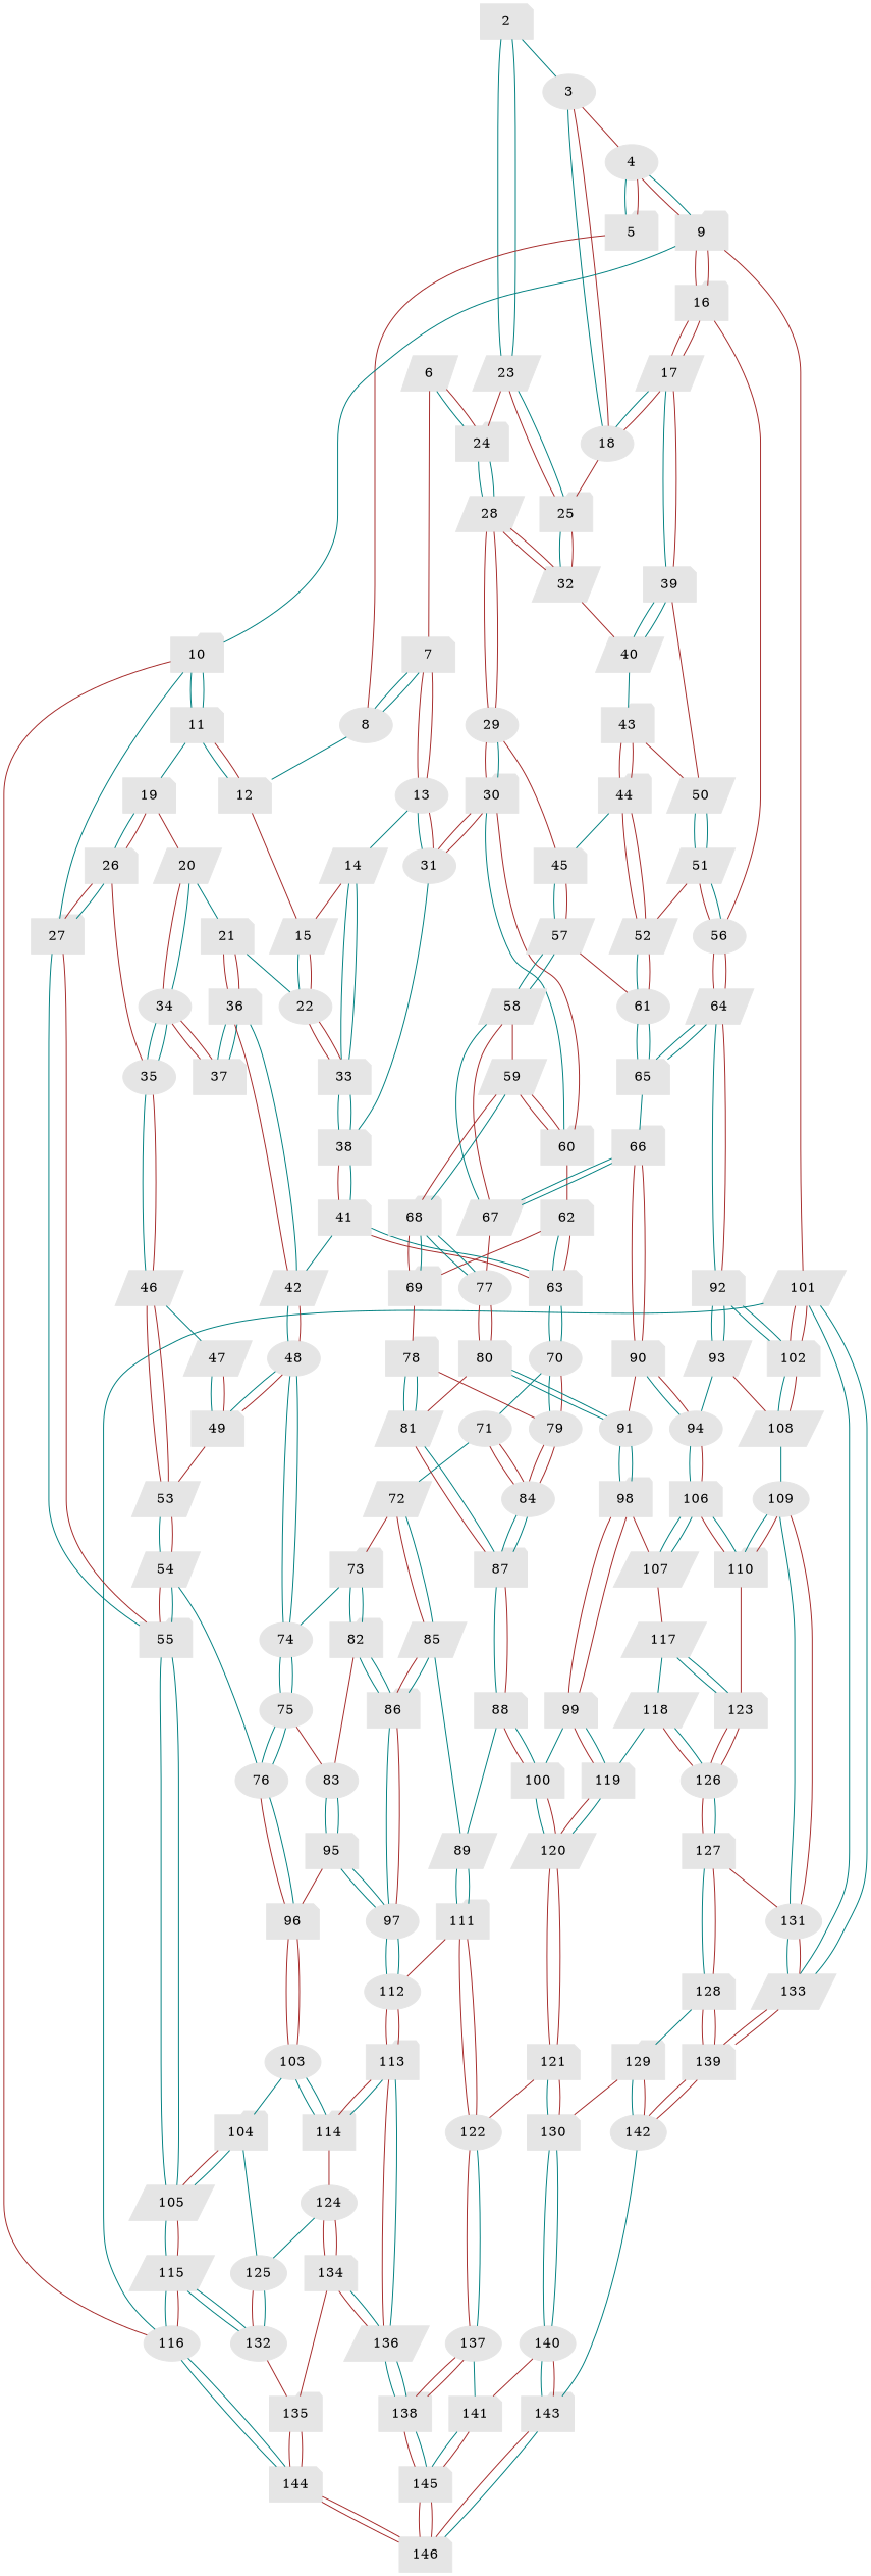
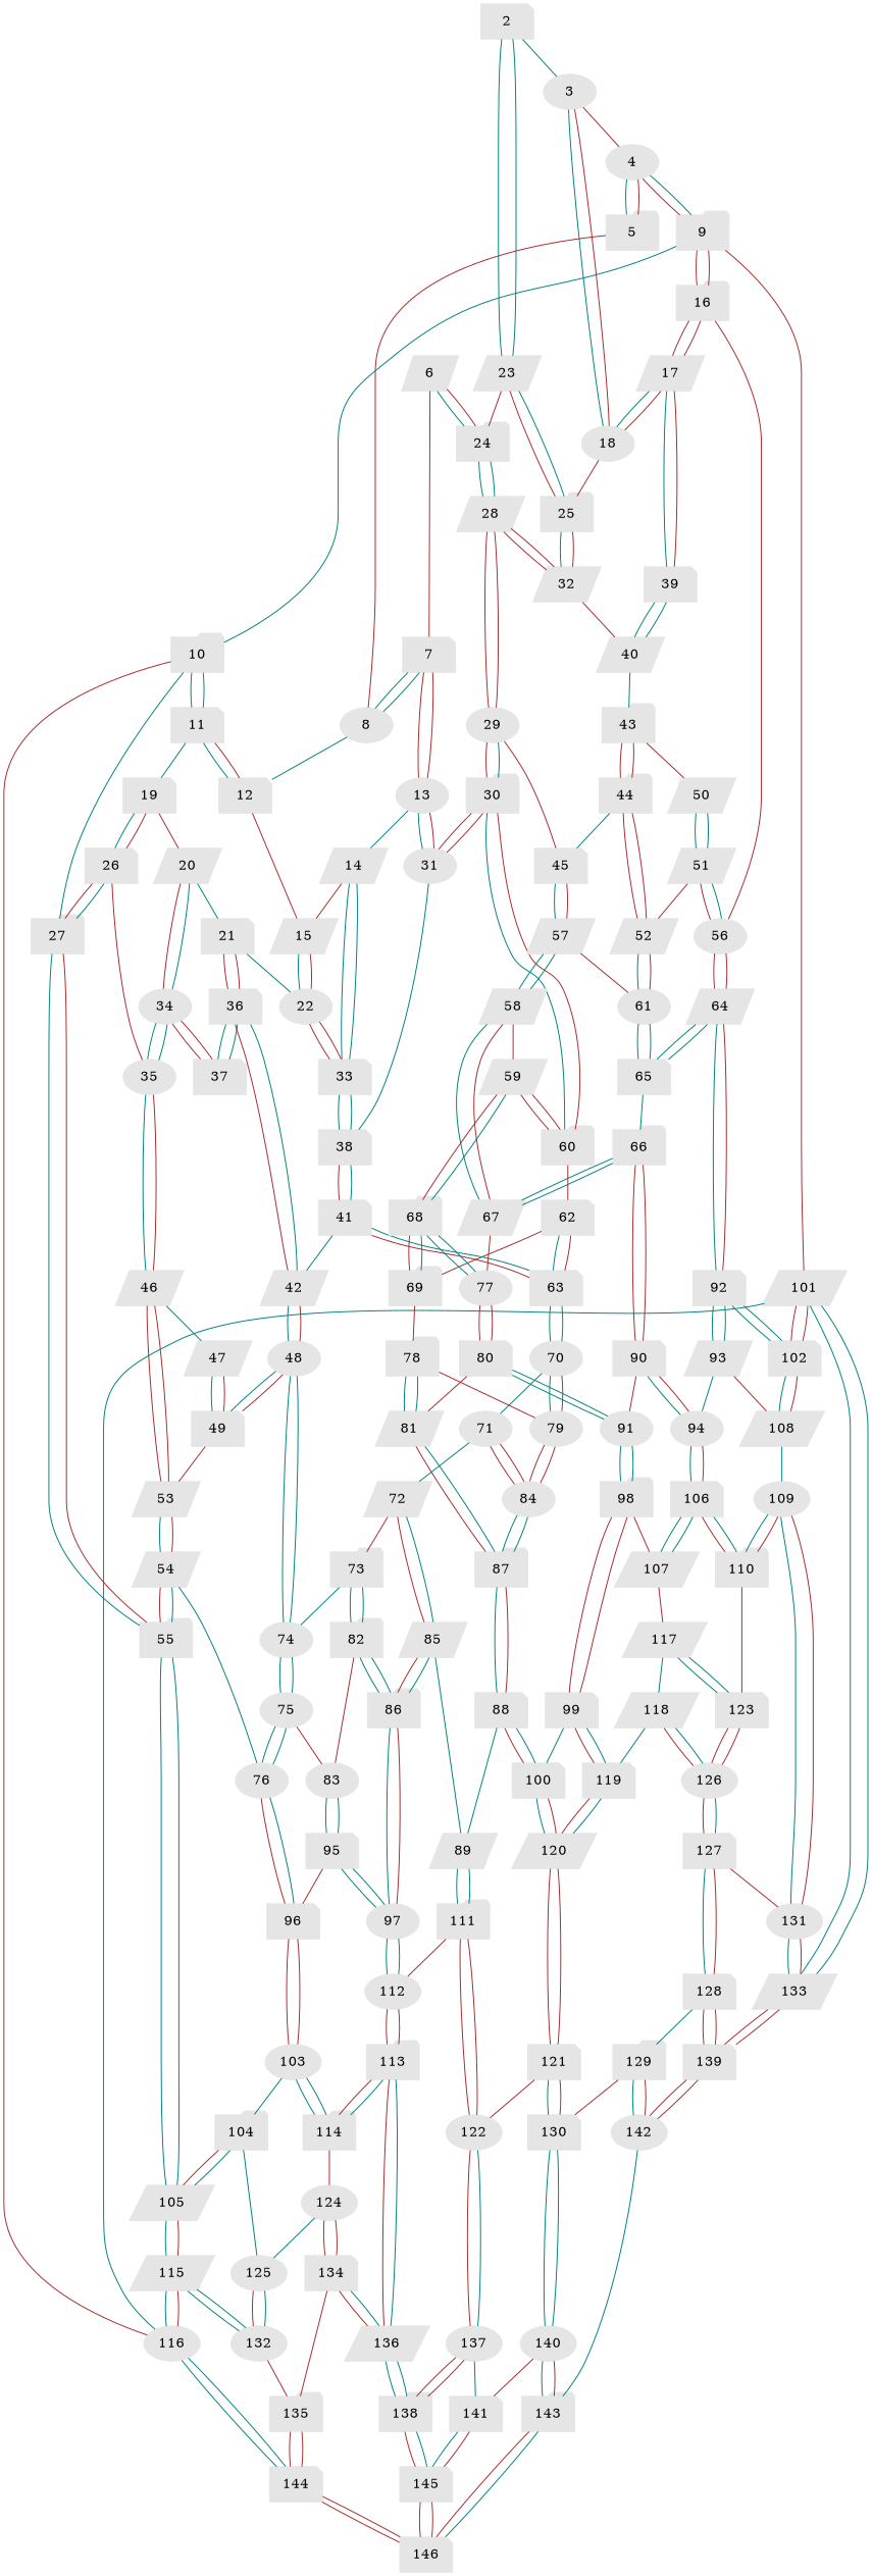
  graph {
    node [color=gray90 shape=note style=filled]
    edge [color=teal]
    3 [shape=ellipse]
    2
    23 [shape=parallelogram]
    6 [shape=parallelogram]
    7
    24 [shape=folder]
    4 [shape=ellipse]
    18 [shape=ellipse]
    25 [shape=folder]
    5 [shape=folder]
    9 [shape=folder]
    8 [shape=ellipse]
    10 [shape=folder]
    16 [shape=folder]
    101 [shape=parallelogram]
    12
    13 [shape=ellipse]
    28 [shape=parallelogram]
    14 [shape=parallelogram]
    31 [shape=ellipse]
    15 [shape=parallelogram]
    11
    27 [shape=folder]
    116 [shape=ellipse]
    17 [shape=parallelogram]
    56 [shape=ellipse]
    102
    133 [shape=parallelogram]
    19
    55 [shape=folder]
    144
    20 [shape=parallelogram]
    26
    22 [shape=ellipse]
    33
    38
    39
    64 [shape=parallelogram]
    40 [shape=parallelogram]
    50 [shape=parallelogram]
    32 [shape=parallelogram]
    21
    34 [shape=ellipse]
    35 [shape=ellipse]
    36
    37
    42 [shape=parallelogram]
    29 [shape=ellipse]
    46 [shape=parallelogram]
    105 [shape=parallelogram]
    30 [shape=folder]
    45
    60 [shape=folder]
    57 [shape=parallelogram]
    62
    41
    43 [shape=folder]
    47 [shape=parallelogram]
    53 [shape=parallelogram]
    48 [shape=ellipse]
    63
    51 [shape=parallelogram]
    44 [shape=folder]
    70 [shape=ellipse]
    49
    74 [shape=ellipse]
    52 [shape=parallelogram]
    61 [shape=ellipse]
    58 [shape=parallelogram]
    54 [shape=parallelogram]
    75 [shape=ellipse]
    65
    76 [shape=ellipse]
    96
    115 [shape=parallelogram]
    92
    59 [shape=parallelogram]
    67 [shape=parallelogram]
    68 [shape=folder]
    77 [shape=ellipse]
    69 [shape=folder]
    66 [shape=folder]
    78 [shape=folder]
    71 [shape=ellipse]
    79 [shape=ellipse]
    93 [shape=parallelogram]
    90
    91 [shape=ellipse]
    94 [shape=ellipse]
    80
    81 [shape=parallelogram]
    72 [shape=parallelogram]
    84 [shape=ellipse]
    73 [shape=folder]
    85 [shape=parallelogram]
    87 [shape=folder]
    82 [shape=folder]
    86 [shape=folder]
    89 [shape=parallelogram]
    83 [shape=ellipse]
    95
    103 [shape=ellipse]
    98 [shape=folder]
    88
    97 [shape=ellipse]
    111 [shape=folder]
    112 [shape=ellipse]
    100
    120 [shape=parallelogram]
    122 [shape=ellipse]
    106
    99
    107 [shape=parallelogram]
    108 [shape=parallelogram]
    109 [shape=ellipse]
    110 [shape=folder]
    104 [shape=folder]
    114 [shape=folder]
    113 [shape=folder]
    119
    117 [shape=parallelogram]
    121
    139
    125 [shape=ellipse]
    124 [shape=ellipse]
    132 [shape=ellipse]
    123
    118 [shape=parallelogram]
    131 [shape=ellipse]
    126 [shape=ellipse]
    137 [shape=ellipse]
    136 [shape=parallelogram]
    138 [shape=folder]
    134
    135 [shape=folder]
    146
    127
    130
    140 [shape=ellipse]
    141
    128
    129 [shape=folder]
    142 [shape=ellipse]
    143 [shape=folder]
    145
    3 -- 4 [color=brown]
    3 -- 18
    3 -- 18 [color=brown]
    2 -- 3
    2 -- 23
    2 -- 23
    23 -- 24 [color=brown]
    23 -- 25 [color=brown]
    23 -- 25
    6 -- 7 [color=brown]
    6 -- 24
    6 -- 24 [color=brown]
    7 -- 8
    7 -- 8
    7 -- 13 [color=brown]
    7 -- 13 [color=brown]
    24 -- 28
    24 -- 28
    4 -- 5
    4 -- 5 [color=brown]
    4 -- 9 [color=brown]
    4 -- 9
    18 -- 25 [color=brown]
    25 -- 32
    25 -- 32 [color=brown]
    5 -- 8 [color=brown]
    9 -- 10
    9 -- 16 [color=brown]
    9 -- 16 [color=brown]
    9 -- 101 [color=brown]
    8 -- 12
    10 -- 11
    10 -- 11
    10 -- 27
    10 -- 116 [color=brown]
    16 -- 17 [color=brown]
    16 -- 17 [color=brown]
    16 -- 56 [color=brown]
    101 -- 116
    101 -- 102 [color=brown]
    101 -- 102 [color=brown]
    101 -- 133
    101 -- 133
    12 -- 15 [color=brown]
    13 -- 14
    13 -- 31
    13 -- 31 [color=brown]
    28 -- 32 [color=brown]
    28 -- 32 [color=brown]
    28 -- 29 [color=brown]
    28 -- 29 [color=brown]
    14 -- 15 [color=brown]
    14 -- 33
    14 -- 33
    31 -- 38
    15 -- 22
    15 -- 22 [color=brown]
    11 -- 12
    11 -- 12 [color=brown]
    11 -- 19
    27 -- 55
    27 -- 55 [color=brown]
    116 -- 144
    116 -- 144
    17 -- 18
    17 -- 18 [color=brown]
    17 -- 39
    17 -- 39 [color=brown]
    56 -- 64 [color=brown]
    56 -- 64 [color=brown]
    102 -- 108
    102 -- 108 [color=brown]
    133 -- 139 [color=brown]
    133 -- 139 [color=brown]
    19 -- 20 [color=brown]
    19 -- 26
    19 -- 26 [color=brown]
    55 -- 105
    55 -- 105
    144 -- 146 [color=brown]
    144 -- 146 [color=brown]
    20 -- 21
    20 -- 34 [color=brown]
    20 -- 34
    26 -- 27 [color=brown]
    26 -- 27
    26 -- 35 [color=brown]
    22 -- 33 [color=brown]
    22 -- 33 [color=brown]
    33 -- 38
    33 -- 38
    38 -- 41 [color=brown]
    38 -- 41
    39 -- 40
    39 -- 40
-   39 -- 50 [color=brown]
    64 -- 65
    64 -- 65
    64 -- 92
    64 -- 92 [color=brown]
    40 -- 43
    50 -- 51
    50 -- 51
    32 -- 40 [color=brown]
    21 -- 22
    21 -- 36 [color=brown]
    21 -- 36 [color=brown]
    34 -- 35
    34 -- 35
    34 -- 37 [color=brown]
    34 -- 37 [color=brown]
    35 -- 46
    35 -- 46 [color=brown]
    36 -- 37
    36 -- 37
    36 -- 42 [color=brown]
    36 -- 42
    42 -- 48
    42 -- 48 [color=brown]
    29 -- 30 [color=brown]
    29 -- 30
    29 -- 45 [color=brown]
    46 -- 47
    46 -- 53 [color=brown]
    46 -- 53 [color=brown]
    105 -- 115
    105 -- 115 [color=brown]
    30 -- 31 [color=brown]
    30 -- 31 [color=brown]
    30 -- 60
    30 -- 60 [color=brown]
    45 -- 57
    45 -- 57 [color=brown]
    60 -- 62 [color=brown]
    57 -- 61 [color=brown]
    57 -- 58
    57 -- 58
    62 -- 63
    62 -- 63 [color=brown]
    62 -- 69 [color=brown]
    41 -- 42
    41 -- 63 [color=brown]
    41 -- 63
    43 -- 50 [color=brown]
    43 -- 44 [color=brown]
    43 -- 44 [color=brown]
    47 -- 49
    47 -- 49 [color=brown]
    53 -- 54
    53 -- 54 [color=brown]
    48 -- 49
    48 -- 49 [color=brown]
    48 -- 74
    48 -- 74
    63 -- 70
    63 -- 70
    51 -- 56 [color=brown]
    51 -- 56
    51 -- 52 [color=brown]
    44 -- 45
    44 -- 52 [color=brown]
    44 -- 52 [color=brown]
    70 -- 71
    70 -- 79
    70 -- 79 [color=brown]
    49 -- 53 [color=brown]
    74 -- 75
    74 -- 75
    52 -- 61
    52 -- 61 [color=brown]
    61 -- 65
    61 -- 65
    58 -- 59 [color=brown]
    58 -- 67
    58 -- 67 [color=brown]
    54 -- 55 [color=brown]
    54 -- 55
    54 -- 76
    75 -- 76
    75 -- 76
    75 -- 83 [color=brown]
    65 -- 66
    76 -- 96 [color=brown]
    76 -- 96
    96 -- 103 [color=brown]
    96 -- 103 [color=brown]
    115 -- 116
    115 -- 116 [color=brown]
    115 -- 132
    115 -- 132
    92 -- 102
    92 -- 102
    92 -- 93
    92 -- 93
    59 -- 60 [color=brown]
    59 -- 60 [color=brown]
    59 -- 68 [color=brown]
    59 -- 68
    67 -- 77 [color=brown]
    68 -- 77
    68 -- 77
    68 -- 69 [color=brown]
    68 -- 69
    77 -- 80 [color=brown]
    77 -- 80 [color=brown]
    69 -- 78 [color=brown]
    66 -- 67
    66 -- 67
    66 -- 90 [color=brown]
    66 -- 90 [color=brown]
    78 -- 79 [color=brown]
    78 -- 81
    78 -- 81
    71 -- 72
    71 -- 84 [color=brown]
    71 -- 84 [color=brown]
    79 -- 84 [color=brown]
    79 -- 84 [color=brown]
    93 -- 94
    93 -- 108 [color=brown]
    90 -- 91 [color=brown]
    90 -- 94
    90 -- 94 [color=brown]
    91 -- 98
    91 -- 98
    94 -- 106
    94 -- 106 [color=brown]
    80 -- 91
    80 -- 91
    80 -- 81 [color=brown]
    81 -- 87 [color=brown]
    81 -- 87
    72 -- 73 [color=brown]
    72 -- 85 [color=brown]
    72 -- 85
    84 -- 87
    84 -- 87
    73 -- 74
    73 -- 82
    73 -- 82
    85 -- 86 [color=brown]
    85 -- 86
    85 -- 89
    87 -- 88
    87 -- 88 [color=brown]
    82 -- 86
    82 -- 86
    82 -- 83 [color=brown]
    86 -- 97
    86 -- 97 [color=brown]
    89 -- 111
    89 -- 111
    83 -- 95
    83 -- 95
    95 -- 96 [color=brown]
    95 -- 97
    95 -- 97
    103 -- 104
    103 -- 114
    103 -- 114
    98 -- 99 [color=brown]
    98 -- 99 [color=brown]
    98 -- 107 [color=brown]
    88 -- 89
    88 -- 100 [color=brown]
    88 -- 100
    97 -- 112
    97 -- 112
    111 -- 112 [color=brown]
    111 -- 122 [color=brown]
    111 -- 122 [color=brown]
    112 -- 113 [color=brown]
    112 -- 113 [color=brown]
    100 -- 120
    100 -- 120 [color=brown]
    120 -- 121 [color=brown]
    120 -- 121 [color=brown]
    122 -- 137 [color=brown]
    122 -- 137
    106 -- 107
    106 -- 107
    106 -- 110 [color=brown]
    106 -- 110
    99 -- 100
    99 -- 119 [color=brown]
    99 -- 119
    107 -- 117 [color=brown]
    108 -- 109
    109 -- 110
    109 -- 110 [color=brown]
    109 -- 131
    109 -- 131 [color=brown]
    110 -- 123 [color=brown]
    104 -- 105 [color=brown]
    104 -- 105
    104 -- 125
    114 -- 124 [color=brown]
    113 -- 114 [color=brown]
    113 -- 114
    113 -- 136 [color=brown]
    113 -- 136
    119 -- 120 [color=brown]
    119 -- 120
    117 -- 123
    117 -- 123
    117 -- 118
    121 -- 122 [color=brown]
    121 -- 130
    121 -- 130 [color=brown]
    139 -- 142 [color=brown]
    139 -- 142 [color=brown]
    125 -- 132 [color=brown]
    125 -- 132
    124 -- 125
    124 -- 134 [color=brown]
    124 -- 134 [color=brown]
    132 -- 135 [color=brown]
    123 -- 126 [color=brown]
    123 -- 126 [color=brown]
    118 -- 119
    118 -- 126 [color=brown]
    118 -- 126
    131 -- 133
    131 -- 133 [color=brown]
    126 -- 127 [color=brown]
    126 -- 127
    137 -- 138 [color=brown]
    137 -- 138 [color=brown]
    137 -- 141
    136 -- 138
    136 -- 138
    138 -- 145 [color=brown]
    138 -- 145
    134 -- 136 [color=brown]
    134 -- 136
    134 -- 135 [color=brown]
    135 -- 144 [color=brown]
    135 -- 144 [color=brown]
    127 -- 131 [color=brown]
    127 -- 128
    127 -- 128 [color=brown]
    130 -- 140
    130 -- 140
    140 -- 141 [color=brown]
    140 -- 143
    140 -- 143 [color=brown]
    141 -- 145
    141 -- 145 [color=brown]
    128 -- 139 [color=brown]
    128 -- 139 [color=brown]
    128 -- 129
    129 -- 130 [color=brown]
    129 -- 142
    129 -- 142 [color=brown]
    142 -- 143
    143 -- 146 [color=brown]
    143 -- 146
    145 -- 146 [color=brown]
    145 -- 146 [color=brown]
  }
